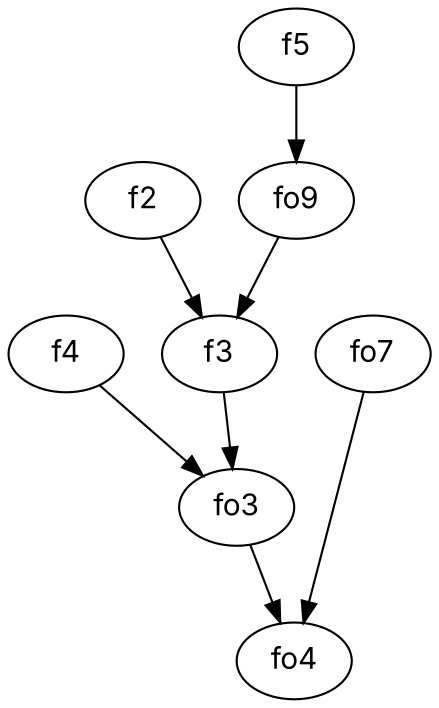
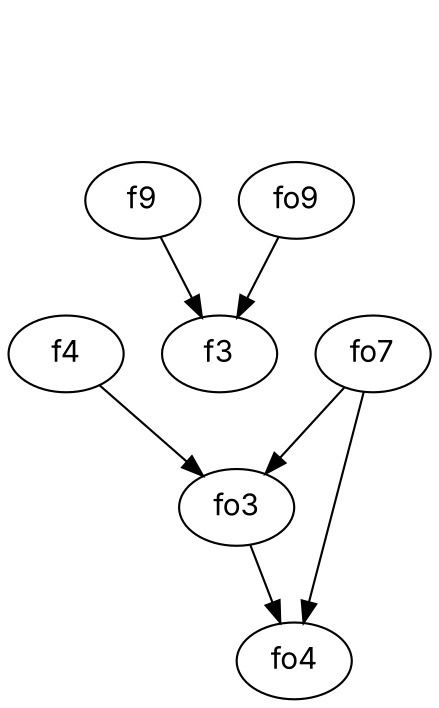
  strict digraph {
    fontname=Inter
    node [fontname=Inter]
    edge [fontname=Inter weight=2]
    n1 [label=fo9]
    f3
-   f2
+   f2 [label=f9]
    fo3
    fo4
    f4
-   f5
    n8 [label=fo7]
    n1 -> f3
-   f3 -> fo3
+   n8 -> fo3
    f2 -> f3
    fo3 -> fo4
    f4 -> fo3
-   f5 -> n1
    n8 -> fo4
  }
